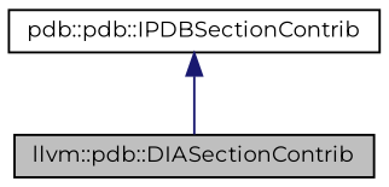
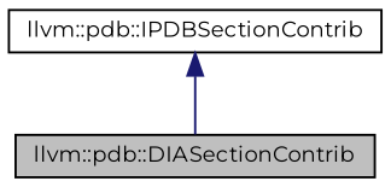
  digraph {
    fontname=Montserrat
    node [color=black fontname=Montserrat fontsize=10 shape=record]
    n1 [fillcolor=grey75 fontcolor=black height=0.2 label="llvm::pdb::DIASectionContrib" style=filled width=0.4]
-   n2 [height=0.2 label="pdb::pdb::IPDBSectionContrib" width=0.4]
+   n2 [height=0.2 label="llvm::pdb::IPDBSectionContrib" width=0.4]
    n2 -> n1 [color=midnightblue dir=back fontname=Montserrat fontsize=10 labelfontname=Helvetica labelfontsize=10 style=solid]
  }
